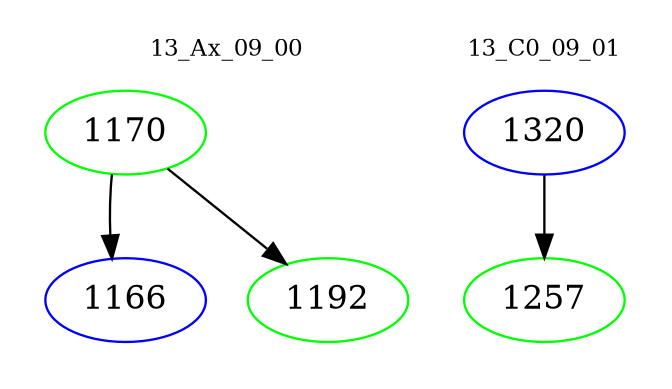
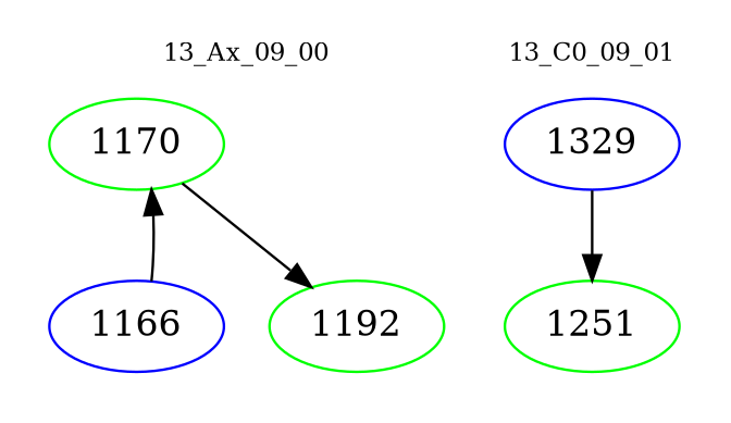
  digraph {
    node [color=green]
    edge [color=black]
    n1 [label=1170]
    n2 [color=blue label=1166]
    n3 [label=1192]
-   n4 [color=blue label=1320]
-   n5 [label=1257]
+   n4 [color=blue label=1329]
+   n5 [label=1251]
    subgraph cluster_1 {
      color=white
      fontsize=10
      label="13_Ax_09_00"
      n1
      n2
      n3
    }
    subgraph cluster_2 {
      color=white
      fontsize=10
      label="13_C0_09_01"
      n4
      n5
    }
-   n1 -> n2
+   n2 -> n1
    n1 -> n3
    n4 -> n5
  }
